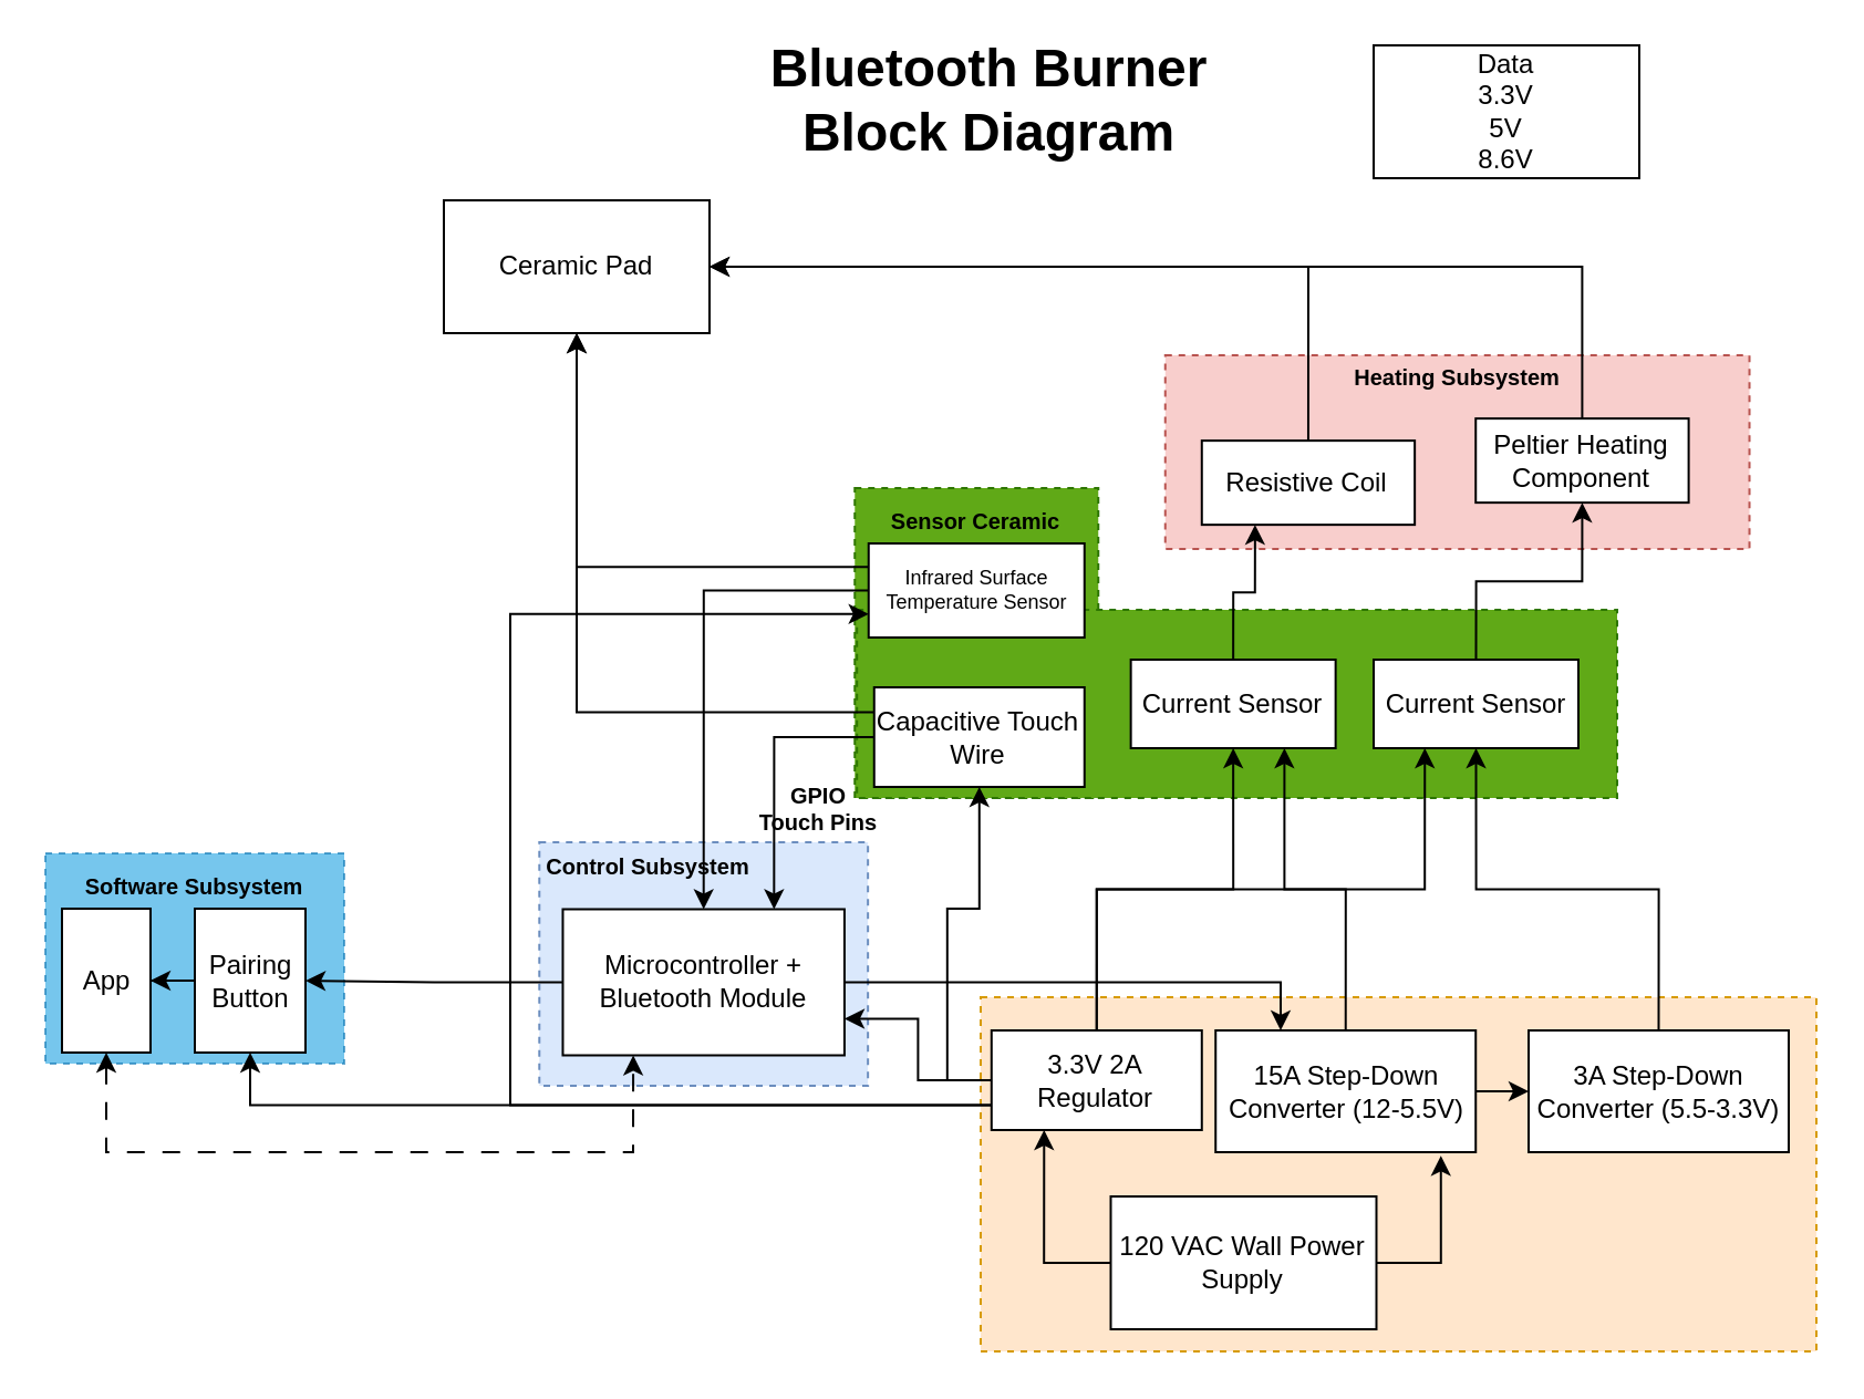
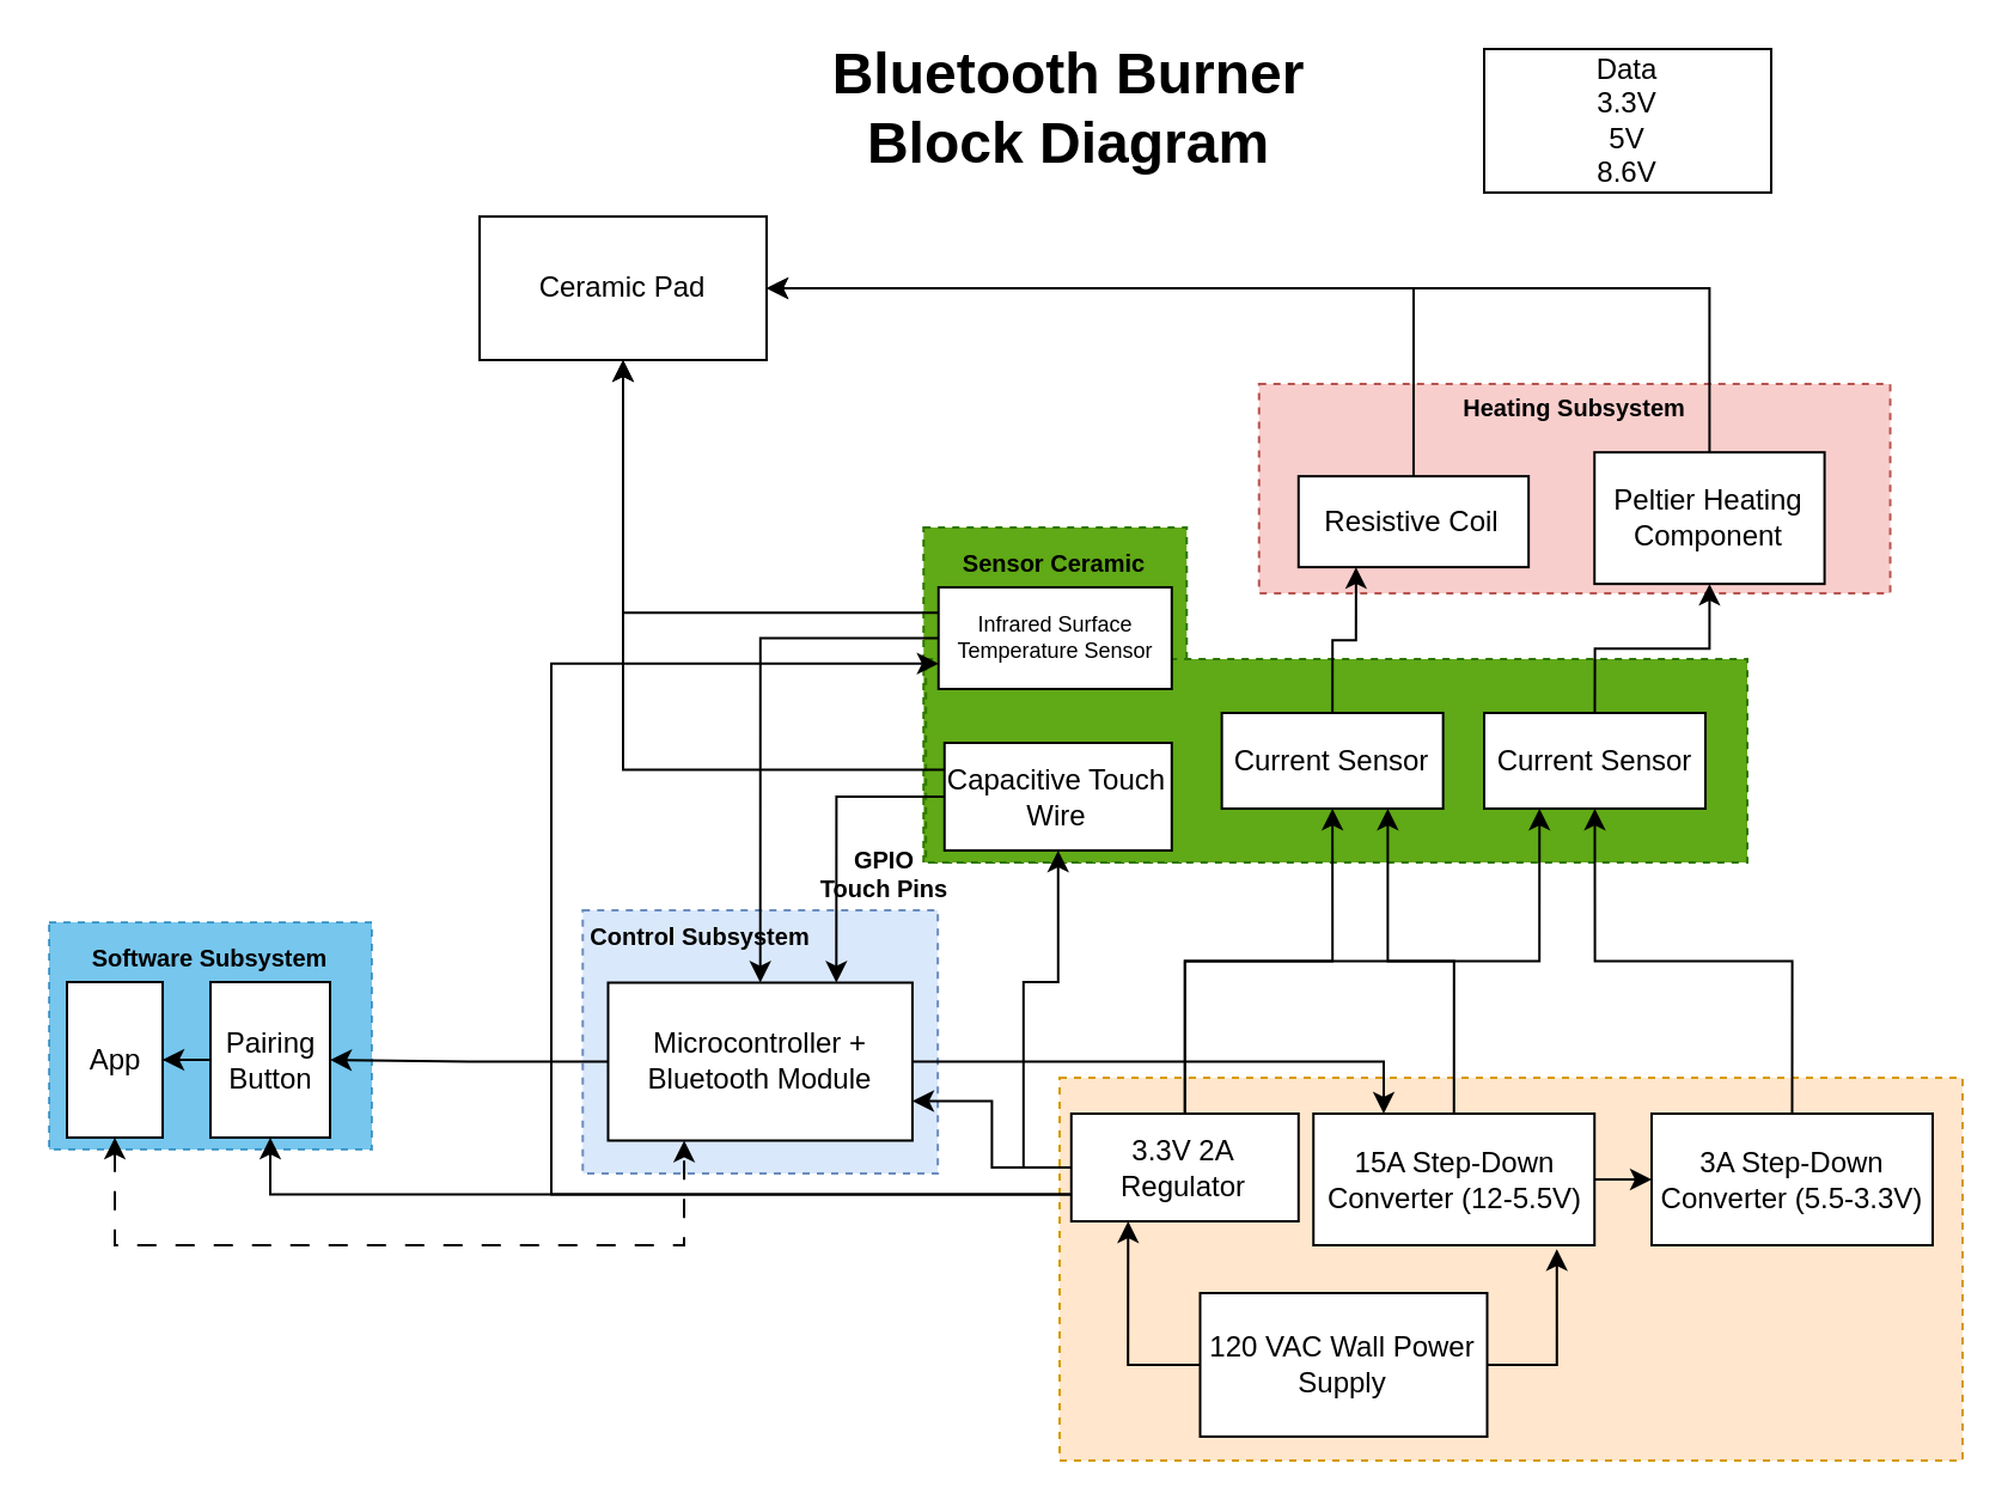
  <mxCell id="0" />
  <mxCell id="1" parent="0" />
  <mxCell id="2" value="" style="rounded=0;whiteSpace=wrap;html=1;fillColor=#f8cecc;strokeColor=#b85450;dashed=1;container=0;" parent="1" vertex="1"><mxGeometry x="525.88" y="160" width="263.88" height="87.5" as="geometry" /></mxCell>
  <mxCell id="3" value="" style="rounded=0;whiteSpace=wrap;html=1;fillColor=#60a917;strokeColor=#2D7600;fontColor=#ffffff;dashed=1;" parent="1" vertex="1"><mxGeometry x="385.63" y="220" width="110" height="140" as="geometry" /></mxCell>
  <mxCell id="4" value="" style="rounded=0;whiteSpace=wrap;html=1;fillColor=#60a917;strokeColor=#2D7600;fontColor=#ffffff;dashed=1;" parent="1" vertex="1"><mxGeometry x="386.59" y="275" width="343.41" height="85" as="geometry" /></mxCell>
  <mxCell id="5" value="" style="rounded=0;whiteSpace=wrap;html=1;fillColor=#ffe6cc;strokeColor=#d79b00;dashed=1;" parent="1" vertex="1"><mxGeometry x="442.5" y="450" width="377.5" height="160" as="geometry" /></mxCell>
  <mxCell id="6" value="" style="group" parent="1" vertex="1" connectable="0"><mxGeometry x="243.14" y="380" width="148.43" height="110" as="geometry" /></mxCell>
  <mxCell id="7" value="" style="rounded=0;whiteSpace=wrap;html=1;fillColor=#dae8fc;strokeColor=#6c8ebf;dashed=1;" parent="6" vertex="1"><mxGeometry width="148.43" height="110.0" as="geometry" /></mxCell>
  <mxCell id="8" value="Microcontroller + Bluetooth Module" style="rounded=0;whiteSpace=wrap;html=1;" parent="6" vertex="1"><mxGeometry x="10.602" y="30.25" width="127.226" height="66" as="geometry" /></mxCell>
  <mxCell id="9" value="Control Subsystem" style="text;html=1;strokeColor=none;fillColor=none;align=center;verticalAlign=middle;whiteSpace=wrap;overflow=hidden;fontSize=10;fontStyle=1" parent="6" vertex="1"><mxGeometry x="-8.938" width="116.624" height="22" as="geometry" /></mxCell>
  <mxCell id="10" style="edgeStyle=orthogonalEdgeStyle;rounded=0;orthogonalLoop=1;jettySize=auto;html=1;exitX=0;exitY=0.5;exitDx=0;exitDy=0;entryX=0.75;entryY=0;entryDx=0;entryDy=0;" parent="1" source="40" target="8" edge="1"><mxGeometry relative="1" as="geometry" /></mxCell>
  <mxCell id="11" value="Ceramic Pad" style="rounded=0;whiteSpace=wrap;html=1;" parent="1" vertex="1"><mxGeometry x="200" y="90" width="120" height="60" as="geometry" /></mxCell>
  <mxCell id="12" value="" style="group" parent="1" vertex="1" connectable="0"><mxGeometry x="385.63" y="30" width="120" height="80" as="geometry" /></mxCell>
  <mxCell id="13" value="Bluetooth Burner&lt;br&gt;Block Diagram" style="text;strokeColor=none;fillColor=none;html=1;fontSize=24;fontStyle=1;verticalAlign=middle;align=center;" parent="12" vertex="1"><mxGeometry x="30" width="60" height="30" as="geometry" /></mxCell>
  <mxCell id="14" value="" style="group" parent="1" vertex="1" connectable="0"><mxGeometry x="20" y="385" width="135" height="95" as="geometry" /></mxCell>
  <mxCell id="15" value="" style="rounded=0;whiteSpace=wrap;html=1;fillColor=#1ba1e2;fontColor=#ffffff;strokeColor=#006EAF;opacity=60;dashed=1;" parent="14" vertex="1"><mxGeometry width="135" height="95" as="geometry" /></mxCell>
  <mxCell id="16" value="" style="edgeStyle=orthogonalEdgeStyle;rounded=0;orthogonalLoop=1;jettySize=auto;html=1;startArrow=classic;startFill=1;endArrow=none;endFill=0;" parent="14" source="17" target="19" edge="1"><mxGeometry relative="1" as="geometry" /></mxCell>
  <mxCell id="17" value="App" style="rounded=0;whiteSpace=wrap;html=1;" parent="14" vertex="1"><mxGeometry x="7.5" y="25" width="40" height="65" as="geometry" /></mxCell>
  <mxCell id="18" value="Software Subsystem" style="text;html=1;strokeColor=none;fillColor=none;align=center;verticalAlign=middle;whiteSpace=wrap;overflow=hidden;fontSize=10;fontStyle=1" parent="14" vertex="1"><mxGeometry x="13.13" y="5" width="108.75" height="20" as="geometry" /></mxCell>
  <mxCell id="19" value="Pairing Button" style="rounded=0;whiteSpace=wrap;html=1;" parent="14" vertex="1"><mxGeometry x="67.5" y="25" width="50" height="65" as="geometry" /></mxCell>
  <mxCell id="20" value="GPIO Touch Pins" style="text;html=1;strokeColor=none;fillColor=none;align=center;verticalAlign=middle;whiteSpace=wrap;overflow=hidden;fontSize=10;fontStyle=1" parent="1" vertex="1"><mxGeometry x="340" y="350" width="58.75" height="30" as="geometry" /></mxCell>
  <mxCell id="21" style="edgeStyle=orthogonalEdgeStyle;rounded=0;orthogonalLoop=1;jettySize=auto;html=1;exitX=0;exitY=0.5;exitDx=0;exitDy=0;entryX=1;entryY=0.5;entryDx=0;entryDy=0;" parent="1" source="8" target="19" edge="1"><mxGeometry relative="1" as="geometry" /></mxCell>
  <mxCell id="22" style="edgeStyle=orthogonalEdgeStyle;rounded=0;orthogonalLoop=1;jettySize=auto;html=1;exitX=0;exitY=0.5;exitDx=0;exitDy=0;entryX=0.5;entryY=0;entryDx=0;entryDy=0;" parent="1" source="38" target="8" edge="1"><mxGeometry relative="1" as="geometry" /></mxCell>
  <mxCell id="23" style="edgeStyle=orthogonalEdgeStyle;rounded=0;orthogonalLoop=1;jettySize=auto;html=1;exitX=0;exitY=0.5;exitDx=0;exitDy=0;entryX=0.25;entryY=1;entryDx=0;entryDy=0;" edge="1" parent="1" source="24" target="31"><mxGeometry relative="1" as="geometry" /></mxCell>
  <mxCell id="24" value="120 VAC Wall Power Supply" style="rounded=0;whiteSpace=wrap;html=1;" parent="1" vertex="1"><mxGeometry x="501.25" y="540" width="120" height="60" as="geometry" /></mxCell>
  <mxCell id="25" style="edgeStyle=orthogonalEdgeStyle;rounded=0;orthogonalLoop=1;jettySize=auto;html=1;exitX=0.5;exitY=0;exitDx=0;exitDy=0;entryX=0.5;entryY=1;entryDx=0;entryDy=0;" edge="1" parent="1" source="31" target="36"><mxGeometry relative="1" as="geometry" /></mxCell>
  <mxCell id="26" style="edgeStyle=orthogonalEdgeStyle;rounded=0;orthogonalLoop=1;jettySize=auto;html=1;exitX=0.5;exitY=0;exitDx=0;exitDy=0;entryX=0.25;entryY=1;entryDx=0;entryDy=0;" edge="1" parent="1" source="31" target="50"><mxGeometry relative="1" as="geometry" /></mxCell>
  <mxCell id="27" style="edgeStyle=orthogonalEdgeStyle;rounded=0;orthogonalLoop=1;jettySize=auto;html=1;exitX=0;exitY=0.5;exitDx=0;exitDy=0;entryX=1;entryY=0.75;entryDx=0;entryDy=0;" edge="1" parent="1" source="31" target="8"><mxGeometry relative="1" as="geometry" /></mxCell>
  <mxCell id="28" style="edgeStyle=orthogonalEdgeStyle;rounded=0;orthogonalLoop=1;jettySize=auto;html=1;exitX=0;exitY=0.5;exitDx=0;exitDy=0;entryX=0.5;entryY=1;entryDx=0;entryDy=0;" edge="1" parent="1" source="31" target="40"><mxGeometry relative="1" as="geometry" /></mxCell>
  <mxCell id="29" style="edgeStyle=orthogonalEdgeStyle;rounded=0;orthogonalLoop=1;jettySize=auto;html=1;exitX=0;exitY=0.75;exitDx=0;exitDy=0;entryX=0;entryY=0.75;entryDx=0;entryDy=0;" edge="1" parent="1" source="31" target="38"><mxGeometry relative="1" as="geometry"><Array as="points"><mxPoint x="230" y="499" /><mxPoint x="230" y="277" /></Array></mxGeometry></mxCell>
  <mxCell id="30" style="edgeStyle=orthogonalEdgeStyle;rounded=0;orthogonalLoop=1;jettySize=auto;html=1;exitX=0;exitY=0.75;exitDx=0;exitDy=0;entryX=0.5;entryY=1;entryDx=0;entryDy=0;" edge="1" parent="1" source="31" target="19"><mxGeometry relative="1" as="geometry" /></mxCell>
  <mxCell id="31" value="3.3V 2A Regulator" style="rounded=0;whiteSpace=wrap;html=1;" parent="1" vertex="1"><mxGeometry x="447.39" y="465" width="95" height="45" as="geometry" /></mxCell>
  <mxCell id="32" style="edgeStyle=orthogonalEdgeStyle;rounded=0;orthogonalLoop=1;jettySize=auto;html=1;exitX=1;exitY=0.5;exitDx=0;exitDy=0;entryX=0;entryY=0.5;entryDx=0;entryDy=0;" edge="1" parent="1" source="34" target="53"><mxGeometry relative="1" as="geometry" /></mxCell>
  <mxCell id="33" style="edgeStyle=orthogonalEdgeStyle;rounded=0;orthogonalLoop=1;jettySize=auto;html=1;exitX=0.5;exitY=0;exitDx=0;exitDy=0;entryX=0.75;entryY=1;entryDx=0;entryDy=0;" edge="1" parent="1" source="34" target="36"><mxGeometry relative="1" as="geometry" /></mxCell>
  <mxCell id="34" value="15A Step-Down Converter (12-5.5V)" style="rounded=0;whiteSpace=wrap;html=1;" parent="1" vertex="1"><mxGeometry x="548.62" y="465" width="117.5" height="55" as="geometry" /></mxCell>
  <mxCell id="35" style="edgeStyle=orthogonalEdgeStyle;rounded=0;orthogonalLoop=1;jettySize=auto;html=1;exitX=0.5;exitY=0;exitDx=0;exitDy=0;entryX=0.25;entryY=1;entryDx=0;entryDy=0;" parent="1" source="36" target="47" edge="1"><mxGeometry relative="1" as="geometry" /></mxCell>
  <mxCell id="36" value="Current Sensor" style="rounded=0;whiteSpace=wrap;html=1;" parent="1" vertex="1"><mxGeometry x="510.32" y="297.5" width="92.5" height="40" as="geometry" /></mxCell>
  <mxCell id="37" style="edgeStyle=orthogonalEdgeStyle;rounded=0;orthogonalLoop=1;jettySize=auto;html=1;exitX=0;exitY=0.25;exitDx=0;exitDy=0;entryX=0.5;entryY=1;entryDx=0;entryDy=0;" edge="1" parent="1" source="38" target="11"><mxGeometry relative="1" as="geometry" /></mxCell>
  <mxCell id="38" value="Infrared Surface Temperature Sensor" style="rounded=0;whiteSpace=wrap;html=1;fontSize=9;" parent="1" vertex="1"><mxGeometry x="391.88" y="245" width="97.5" height="42.5" as="geometry" /></mxCell>
  <mxCell id="39" style="edgeStyle=orthogonalEdgeStyle;rounded=0;orthogonalLoop=1;jettySize=auto;html=1;exitX=0;exitY=0.25;exitDx=0;exitDy=0;entryX=0.5;entryY=1;entryDx=0;entryDy=0;" parent="1" source="40" target="11" edge="1"><mxGeometry relative="1" as="geometry" /></mxCell>
  <mxCell id="40" value="Capacitive Touch Wire" style="rounded=0;whiteSpace=wrap;html=1;" parent="1" vertex="1"><mxGeometry x="394.38" y="310" width="95" height="45" as="geometry" /></mxCell>
  <mxCell id="41" value="Sensor Ceramic" style="text;html=1;strokeColor=none;fillColor=none;align=center;verticalAlign=middle;whiteSpace=wrap;overflow=hidden;fontSize=10;fontStyle=1" parent="1" vertex="1"><mxGeometry x="380" y="225" width="121.25" height="20" as="geometry" /></mxCell>
  <mxCell id="42" value="Data&lt;br&gt;3.3V&lt;br&gt;5V&lt;br&gt;8.6V" style="rounded=0;whiteSpace=wrap;html=1;" parent="1" vertex="1"><mxGeometry x="620" y="20" width="120" height="60" as="geometry" /></mxCell>
  <mxCell id="43" style="edgeStyle=orthogonalEdgeStyle;rounded=0;orthogonalLoop=1;jettySize=auto;html=1;exitX=0.5;exitY=0;exitDx=0;exitDy=0;entryX=1;entryY=0.5;entryDx=0;entryDy=0;" edge="1" parent="1" source="44" target="11"><mxGeometry relative="1" as="geometry" /></mxCell>
- <mxCell id="44" value="Peltier Heating Component" style="rounded=0;whiteSpace=wrap;html=1;" parent="1" vertex="1"><mxGeometry x="666.12" y="188.57" width="96.18" height="38" as="geometry" /></mxCell>
+ <mxCell id="44" value="Peltier Heating Component" style="rounded=0;whiteSpace=wrap;html=1;" parent="1" vertex="1"><mxGeometry x="666.12" y="188.57" width="96.18" height="55" as="geometry" /></mxCell>
  <mxCell id="45" value="Heating Subsystem" style="text;html=1;strokeColor=none;fillColor=none;align=center;verticalAlign=middle;whiteSpace=wrap;overflow=hidden;fontSize=10;fontStyle=1" parent="1" vertex="1"><mxGeometry x="589.02" y="160" width="137.61" height="20" as="geometry" /></mxCell>
  <mxCell id="46" style="edgeStyle=orthogonalEdgeStyle;rounded=0;orthogonalLoop=1;jettySize=auto;html=1;exitX=0.5;exitY=0;exitDx=0;exitDy=0;entryX=1;entryY=0.5;entryDx=0;entryDy=0;" edge="1" parent="1" source="47" target="11"><mxGeometry relative="1" as="geometry" /></mxCell>
  <mxCell id="47" value="Resistive Coil" style="rounded=0;whiteSpace=wrap;html=1;" parent="1" vertex="1"><mxGeometry x="542.39" y="198.57" width="96.18" height="38" as="geometry" /></mxCell>
  <mxCell id="48" style="edgeStyle=orthogonalEdgeStyle;rounded=0;orthogonalLoop=1;jettySize=auto;html=1;exitX=0.5;exitY=1;exitDx=0;exitDy=0;entryX=0.25;entryY=1;entryDx=0;entryDy=0;dashed=1;dashPattern=8 8;startArrow=classic;startFill=1;" edge="1" parent="1" source="17" target="8"><mxGeometry relative="1" as="geometry"><Array as="points"><mxPoint x="48" y="520" /><mxPoint x="286" y="520" /></Array></mxGeometry></mxCell>
  <mxCell id="49" style="edgeStyle=orthogonalEdgeStyle;rounded=0;orthogonalLoop=1;jettySize=auto;html=1;exitX=0.5;exitY=0;exitDx=0;exitDy=0;entryX=0.5;entryY=1;entryDx=0;entryDy=0;" edge="1" parent="1" source="50" target="44"><mxGeometry relative="1" as="geometry" /></mxCell>
  <mxCell id="50" value="Current Sensor" style="rounded=0;whiteSpace=wrap;html=1;" vertex="1" parent="1"><mxGeometry x="620" y="297.5" width="92.5" height="40" as="geometry" /></mxCell>
  <mxCell id="51" style="edgeStyle=orthogonalEdgeStyle;rounded=0;orthogonalLoop=1;jettySize=auto;html=1;exitX=1;exitY=0.5;exitDx=0;exitDy=0;entryX=0.25;entryY=0;entryDx=0;entryDy=0;" edge="1" parent="1" source="8" target="34"><mxGeometry relative="1" as="geometry" /></mxCell>
  <mxCell id="52" style="edgeStyle=orthogonalEdgeStyle;rounded=0;orthogonalLoop=1;jettySize=auto;html=1;exitX=0.5;exitY=0;exitDx=0;exitDy=0;entryX=0.5;entryY=1;entryDx=0;entryDy=0;" edge="1" parent="1" source="53" target="50"><mxGeometry relative="1" as="geometry" /></mxCell>
  <mxCell id="53" value="3A Step-Down Converter (5.5-3.3V)" style="rounded=0;whiteSpace=wrap;html=1;" vertex="1" parent="1"><mxGeometry x="690" y="465" width="117.5" height="55" as="geometry" /></mxCell>
  <mxCell id="54" style="edgeStyle=orthogonalEdgeStyle;rounded=0;orthogonalLoop=1;jettySize=auto;html=1;exitX=1;exitY=0.5;exitDx=0;exitDy=0;entryX=0.866;entryY=1.03;entryDx=0;entryDy=0;entryPerimeter=0;" edge="1" parent="1" source="24" target="34"><mxGeometry relative="1" as="geometry" /></mxCell>
